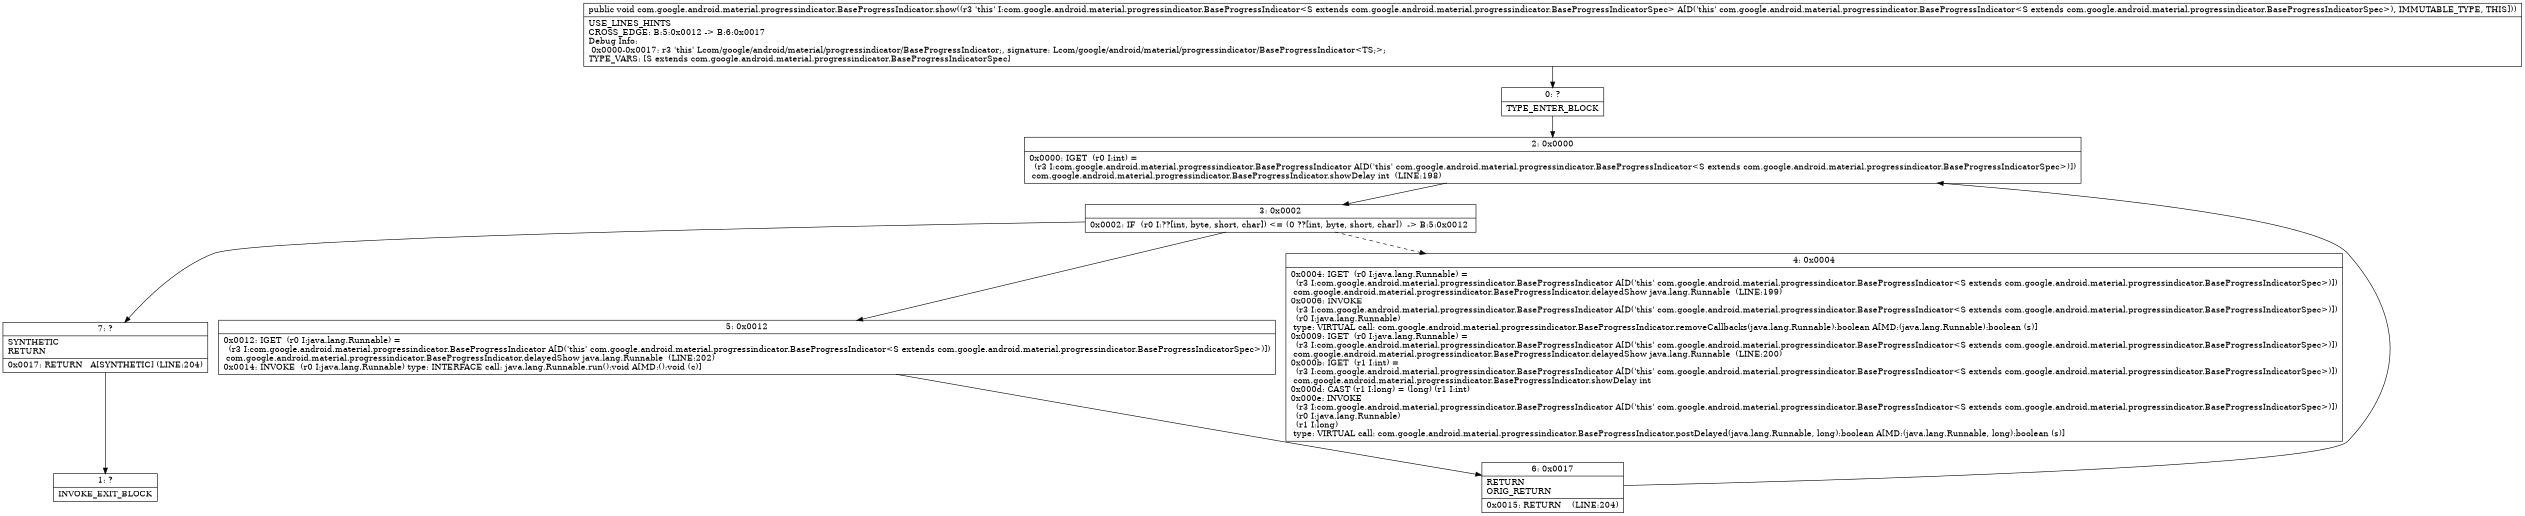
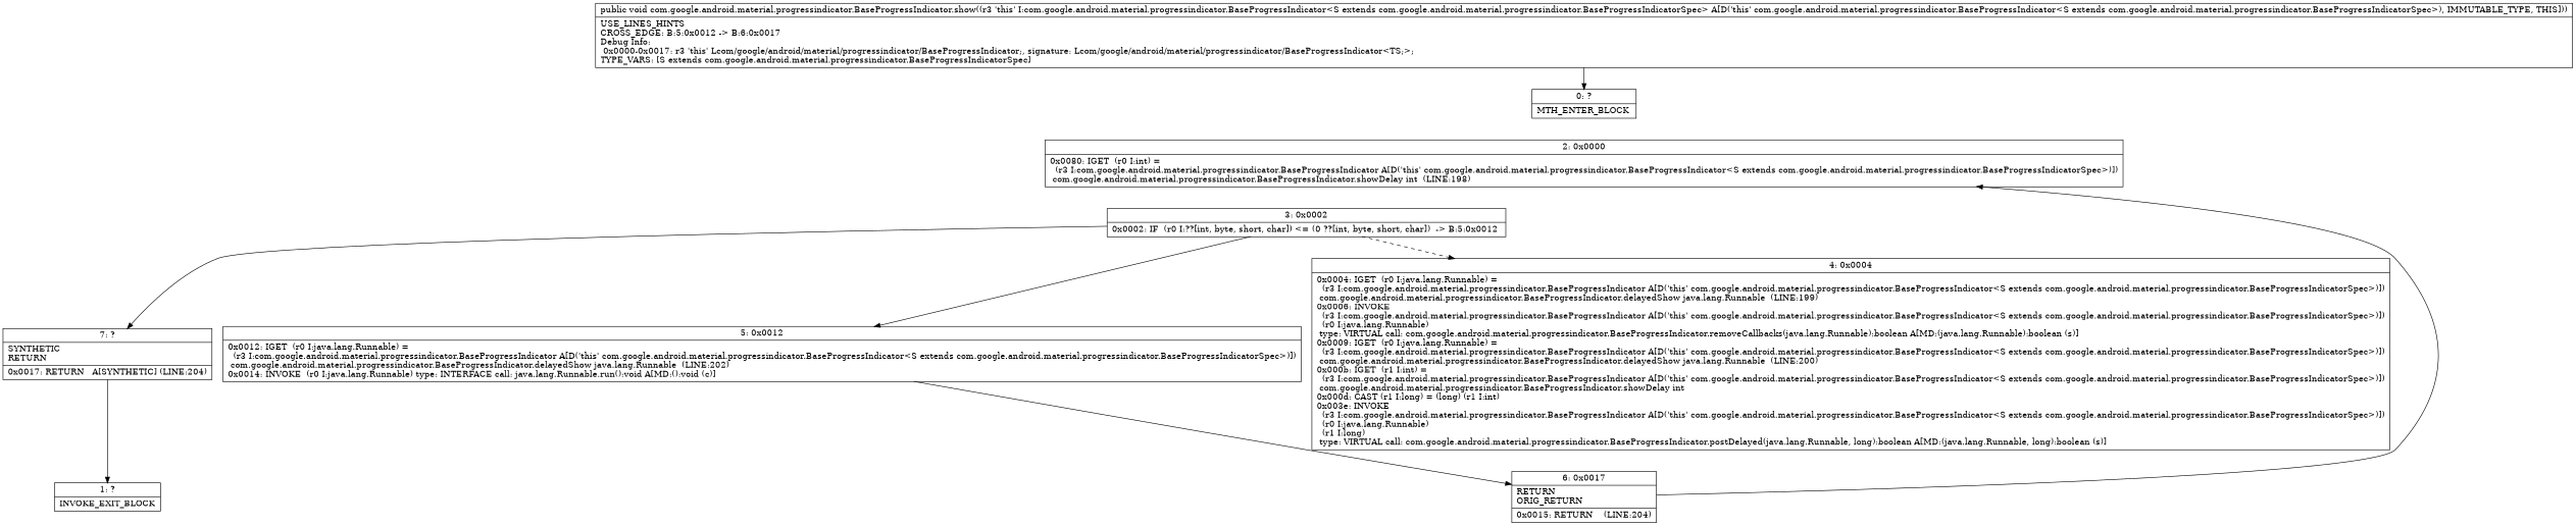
  digraph {
    node [shape=record]
-   n1 [label="{0\:\ ?|TYPE_ENTER_BLOCK\l}"]
-   n2 [label="{2\:\ 0x0000|0x0000: IGET  (r0 I:int) = \l  (r3 I:com.google.android.material.progressindicator.BaseProgressIndicator A[D('this' com.google.android.material.progressindicator.BaseProgressIndicator\<S extends com.google.android.material.progressindicator.BaseProgressIndicatorSpec\>)])\l com.google.android.material.progressindicator.BaseProgressIndicator.showDelay int  (LINE:198)\l}"]
+   n1 [label="{0\:\ ?|MTH_ENTER_BLOCK\l}"]
+   n2 [label="{2\:\ 0x0000|0x0080: IGET  (r0 I:int) = \l  (r3 I:com.google.android.material.progressindicator.BaseProgressIndicator A[D('this' com.google.android.material.progressindicator.BaseProgressIndicator\<S extends com.google.android.material.progressindicator.BaseProgressIndicatorSpec\>)])\l com.google.android.material.progressindicator.BaseProgressIndicator.showDelay int  (LINE:198)\l}"]
    n3 [label="{3\:\ 0x0002|0x0002: IF  (r0 I:??[int, byte, short, char]) \<= (0 ??[int, byte, short, char])  \-\> B:5:0x0012 \l}"]
-   n4 [label="{4\:\ 0x0004|0x0004: IGET  (r0 I:java.lang.Runnable) = \l  (r3 I:com.google.android.material.progressindicator.BaseProgressIndicator A[D('this' com.google.android.material.progressindicator.BaseProgressIndicator\<S extends com.google.android.material.progressindicator.BaseProgressIndicatorSpec\>)])\l com.google.android.material.progressindicator.BaseProgressIndicator.delayedShow java.lang.Runnable  (LINE:199)\l0x0006: INVOKE  \l  (r3 I:com.google.android.material.progressindicator.BaseProgressIndicator A[D('this' com.google.android.material.progressindicator.BaseProgressIndicator\<S extends com.google.android.material.progressindicator.BaseProgressIndicatorSpec\>)])\l  (r0 I:java.lang.Runnable)\l type: VIRTUAL call: com.google.android.material.progressindicator.BaseProgressIndicator.removeCallbacks(java.lang.Runnable):boolean A[MD:(java.lang.Runnable):boolean (s)]\l0x0009: IGET  (r0 I:java.lang.Runnable) = \l  (r3 I:com.google.android.material.progressindicator.BaseProgressIndicator A[D('this' com.google.android.material.progressindicator.BaseProgressIndicator\<S extends com.google.android.material.progressindicator.BaseProgressIndicatorSpec\>)])\l com.google.android.material.progressindicator.BaseProgressIndicator.delayedShow java.lang.Runnable  (LINE:200)\l0x000b: IGET  (r1 I:int) = \l  (r3 I:com.google.android.material.progressindicator.BaseProgressIndicator A[D('this' com.google.android.material.progressindicator.BaseProgressIndicator\<S extends com.google.android.material.progressindicator.BaseProgressIndicatorSpec\>)])\l com.google.android.material.progressindicator.BaseProgressIndicator.showDelay int \l0x000d: CAST (r1 I:long) = (long) (r1 I:int) \l0x000e: INVOKE  \l  (r3 I:com.google.android.material.progressindicator.BaseProgressIndicator A[D('this' com.google.android.material.progressindicator.BaseProgressIndicator\<S extends com.google.android.material.progressindicator.BaseProgressIndicatorSpec\>)])\l  (r0 I:java.lang.Runnable)\l  (r1 I:long)\l type: VIRTUAL call: com.google.android.material.progressindicator.BaseProgressIndicator.postDelayed(java.lang.Runnable, long):boolean A[MD:(java.lang.Runnable, long):boolean (s)]\l}"]
+   n4 [label="{4\:\ 0x0004|0x0004: IGET  (r0 I:java.lang.Runnable) = \l  (r3 I:com.google.android.material.progressindicator.BaseProgressIndicator A[D('this' com.google.android.material.progressindicator.BaseProgressIndicator\<S extends com.google.android.material.progressindicator.BaseProgressIndicatorSpec\>)])\l com.google.android.material.progressindicator.BaseProgressIndicator.delayedShow java.lang.Runnable  (LINE:199)\l0x0006: INVOKE  \l  (r3 I:com.google.android.material.progressindicator.BaseProgressIndicator A[D('this' com.google.android.material.progressindicator.BaseProgressIndicator\<S extends com.google.android.material.progressindicator.BaseProgressIndicatorSpec\>)])\l  (r0 I:java.lang.Runnable)\l type: VIRTUAL call: com.google.android.material.progressindicator.BaseProgressIndicator.removeCallbacks(java.lang.Runnable):boolean A[MD:(java.lang.Runnable):boolean (s)]\l0x0009: IGET  (r0 I:java.lang.Runnable) = \l  (r3 I:com.google.android.material.progressindicator.BaseProgressIndicator A[D('this' com.google.android.material.progressindicator.BaseProgressIndicator\<S extends com.google.android.material.progressindicator.BaseProgressIndicatorSpec\>)])\l com.google.android.material.progressindicator.BaseProgressIndicator.delayedShow java.lang.Runnable  (LINE:200)\l0x000b: IGET  (r1 I:int) = \l  (r3 I:com.google.android.material.progressindicator.BaseProgressIndicator A[D('this' com.google.android.material.progressindicator.BaseProgressIndicator\<S extends com.google.android.material.progressindicator.BaseProgressIndicatorSpec\>)])\l com.google.android.material.progressindicator.BaseProgressIndicator.showDelay int \l0x000d: CAST (r1 I:long) = (long) (r1 I:int) \l0x003e: INVOKE  \l  (r3 I:com.google.android.material.progressindicator.BaseProgressIndicator A[D('this' com.google.android.material.progressindicator.BaseProgressIndicator\<S extends com.google.android.material.progressindicator.BaseProgressIndicatorSpec\>)])\l  (r0 I:java.lang.Runnable)\l  (r1 I:long)\l type: VIRTUAL call: com.google.android.material.progressindicator.BaseProgressIndicator.postDelayed(java.lang.Runnable, long):boolean A[MD:(java.lang.Runnable, long):boolean (s)]\l}"]
    n5 [label="{5\:\ 0x0012|0x0012: IGET  (r0 I:java.lang.Runnable) = \l  (r3 I:com.google.android.material.progressindicator.BaseProgressIndicator A[D('this' com.google.android.material.progressindicator.BaseProgressIndicator\<S extends com.google.android.material.progressindicator.BaseProgressIndicatorSpec\>)])\l com.google.android.material.progressindicator.BaseProgressIndicator.delayedShow java.lang.Runnable  (LINE:202)\l0x0014: INVOKE  (r0 I:java.lang.Runnable) type: INTERFACE call: java.lang.Runnable.run():void A[MD:():void (c)]\l}"]
    n6 [label="{7\:\ ?|SYNTHETIC\lRETURN\l|0x0017: RETURN   A[SYNTHETIC] (LINE:204)\l}"]
    n7 [label="{6\:\ 0x0017|RETURN\lORIG_RETURN\l|0x0015: RETURN    (LINE:204)\l}"]
    n8 [label="{1\:\ ?|INVOKE_EXIT_BLOCK\l}"]
    n9 [label="{public void com.google.android.material.progressindicator.BaseProgressIndicator.show((r3 'this' I:com.google.android.material.progressindicator.BaseProgressIndicator\<S extends com.google.android.material.progressindicator.BaseProgressIndicatorSpec\> A[D('this' com.google.android.material.progressindicator.BaseProgressIndicator\<S extends com.google.android.material.progressindicator.BaseProgressIndicatorSpec\>), IMMUTABLE_TYPE, THIS]))  | USE_LINES_HINTS\lCROSS_EDGE: B:5:0x0012 \-\> B:6:0x0017\lDebug Info:\l  0x0000\-0x0017: r3 'this' Lcom\/google\/android\/material\/progressindicator\/BaseProgressIndicator;, signature: Lcom\/google\/android\/material\/progressindicator\/BaseProgressIndicator\<TS;\>;\lTYPE_VARS: [S extends com.google.android.material.progressindicator.BaseProgressIndicatorSpec]\l}"]
-   n1 -> n2
-   n2 -> n3
    n3 -> n4 [style=dashed]
    n3 -> n5
    n3 -> n6
    n5 -> n7
    n6 -> n8
    n7 -> n2
    n9 -> n1
  }
